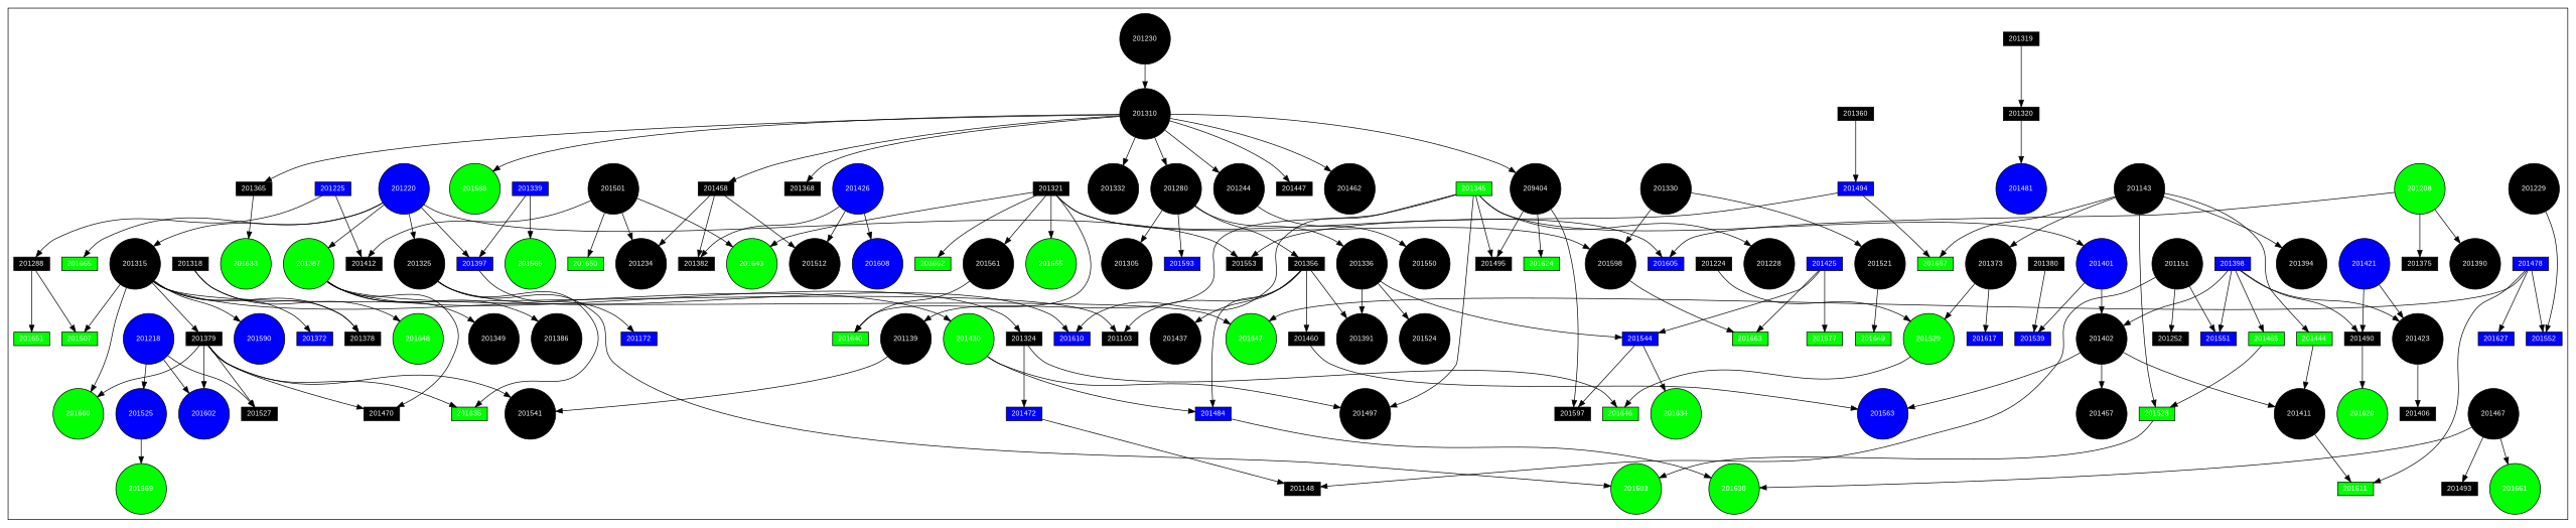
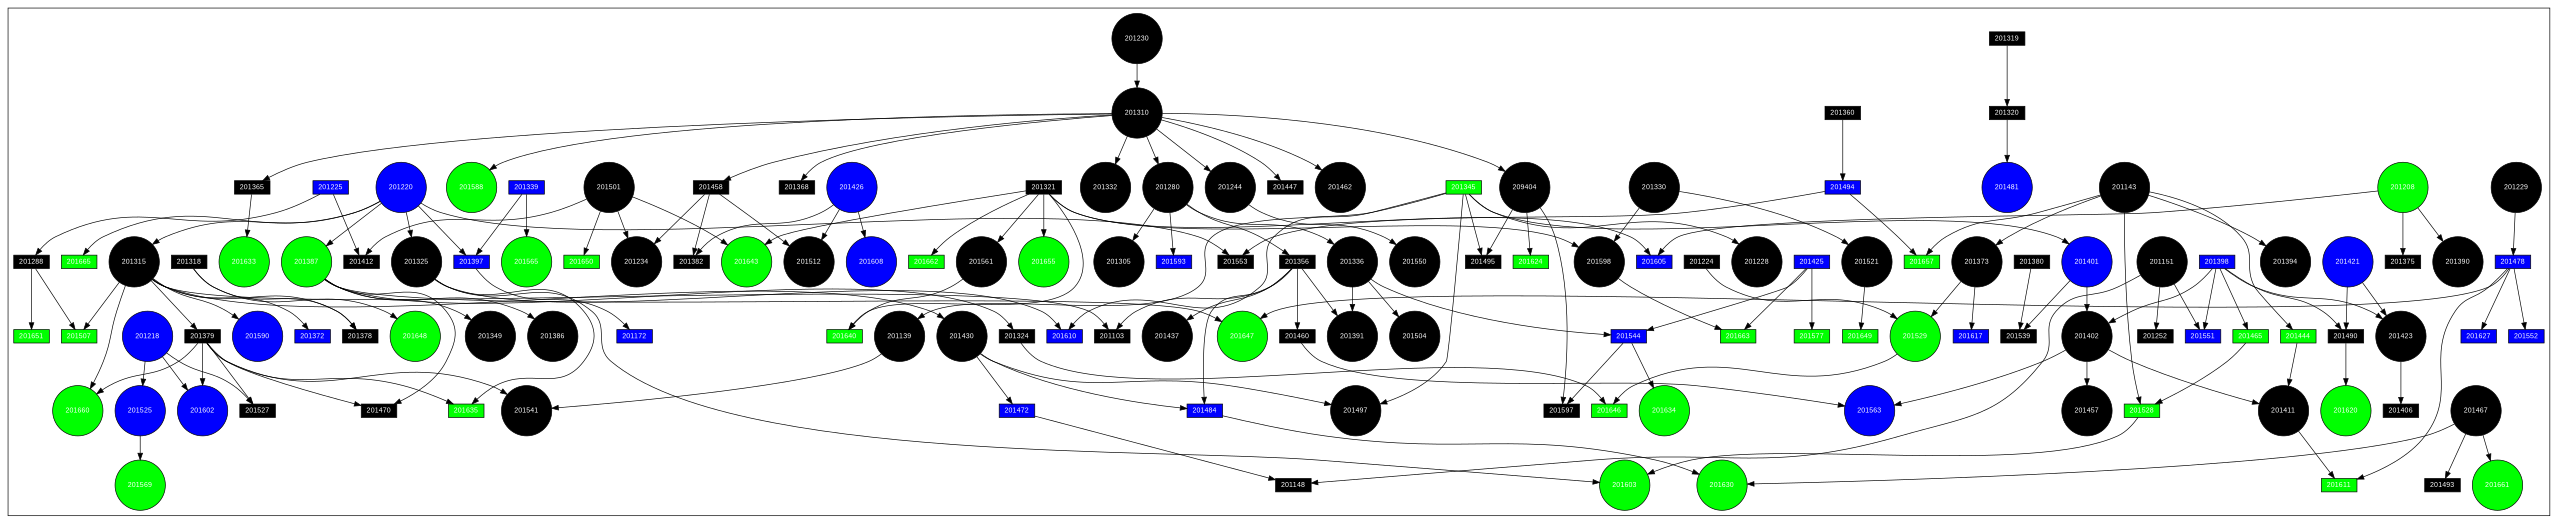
  digraph {
    fontname="Liberation Sans"
    mincross=2.0
    rankdir=TB
    node [fillcolor=black fontcolor=white fontname="Liberation Sans" fontsize=11 rank=41 shape=rectangle style=filled]
    edge [dir=arrow fontname="Liberation Sans" weight=2]
    n1 [fillcolor=green height=0.000 label=201640 width=0.000]
    n2 [height=0.000 label=201368 rank=40 width=0.000]
    n3 [fillcolor=blue height=0.000 label=201472 rank=38 width=0.000]
    n4 [height=0.000 label=201411 rank=39 shape=circle width=0.000]
    n5 [height=0.000 label=201521 rank=40 shape=circle width=0.000]
    n6 [height=0.000 label=201490 rank=40 width=0.000]
    n7 [fillcolor=green height=0.000 label=201647 shape=circle width=0.000]
    n8 [height=0.000 label=201391 rank=40 shape=circle width=0.000]
    n9 [height=0.000 label=201325 rank=40 shape=circle width=0.000]
    n10 [fillcolor=green height=0.000 label=201646 width=0.000]
    n11 [height=0.000 label=201360 rank=38 width=0.000]
    n12 [height=0.000 label=201229 rank=38 shape=circle width=0.000]
    n13 [fillcolor=blue height=0.000 label=201478 rank=38 width=0.000]
    n14 [height=0.000 label=201493 rank=42 width=0.000]
    n15 [height=0.000 label=209404 rank=39 shape=circle width=0.000]
    n16 [height=0.000 label=201330 rank=37 shape=circle width=0.000]
    n17 [height=0.000 label=201349 rank=39 shape=circle width=0.000]
    n18 [fillcolor=blue height=0.000 label=201627 width=0.000]
    n19 [fillcolor=green height=0.000 label=201611 rank=40 width=0.000]
    n20 [fillcolor=blue height=0.000 label=201172 rank=40 width=0.000]
    n21 [height=0.000 label=201512 shape=circle width=0.000]
    n22 [fillcolor=blue height=0.000 label=201339 rank=35 width=0.000]
    n23 [height=0.000 label=201597 rank=42 width=0.000]
    n24 [height=0.000 label=201390 rank=38 shape=circle width=0.000]
    n25 [fillcolor=green height=0.000 label=201630 shape=circle width=0.000]
    n26 [height=0.000 label=201151 rank=34 shape=circle width=0.000]
    n27 [height=0.000 label=201315 rank=35 shape=circle width=0.000]
    n28 [fillcolor=green height=0.000 label=201624 width=0.000]
    n29 [height=0.000 label=201495 rank=40 width=0.000]
    n30 [height=0.000 label=201332 rank=37 shape=circle width=0.000]
    n31 [fillcolor=green height=0.000 label=201663 rank=42 width=0.000]
    n32 [height=0.000 label=201527 width=0.000]
    n33 [fillcolor=green height=0.000 label=201507 rank=38 width=0.000]
    n34 [fillcolor=blue height=0.000 label=201608 rank=42 shape=circle width=0.000]
    n35 [height=0.000 label=201305 rank=38 shape=circle width=0.000]
    n36 [height=0.000 label=201224 rank=35 width=0.000]
    n37 [fillcolor=blue height=0.000 label=201218 rank=33 shape=circle width=0.000]
    n38 [fillcolor=green height=0.000 label=201665 rank=42 width=0.000]
    n39 [height=0.000 label=201447 rank=38 width=0.000]
    n40 [fillcolor=blue height=0.000 label=201372 rank=36 width=0.000]
    n41 [height=0.000 label=201386 rank=39 shape=circle width=0.000]
    n42 [height=0.000 label=201375 rank=38 width=0.000]
    n43 [height=0.000 label=201470 rank=42 width=0.000]
    n44 [height=0.000 label=201310 rank=35 shape=circle width=0.000]
    n45 [height=0.000 label=201382 width=0.000]
    n46 [fillcolor=green height=0.000 label=201634 shape=circle width=0.000]
    n47 [fillcolor=green height=0.000 label=201649 rank=42 width=0.000]
    n48 [fillcolor=blue height=0.000 label=201552 rank=40 width=0.000]
    n49 [height=0.000 label=201148 width=0.000]
    n50 [height=0.000 label=201318 rank=36 width=0.000]
    n51 [fillcolor=blue height=0.000 label=201484 rank=38 width=0.000]
    n52 [fillcolor=green height=0.000 label=201657 rank=42 width=0.000]
    n53 [fillcolor=green height=0.000 label=201345 rank=34 width=0.000]
    n54 [height=0.000 label=201379 width=0.000]
    n55 [height=0.000 label=201320 rank=35 width=0.000]
    n56 [fillcolor=blue height=0.000 label=201401 rank=36 shape=circle width=0.000]
    n57 [height=0.000 label=201437 rank=38 shape=circle width=0.000]
    n58 [height=0.000 label=201561 shape=circle width=0.000]
    n59 [height=0.000 label=201457 rank=40 shape=circle width=0.000]
    n60 [height=0.000 label=201288 rank=35 width=0.000]
    n61 [height=0.000 label=201462 rank=39 shape=circle width=0.000]
    n62 [height=0.000 label=201244 shape=circle width=0.000]
    n63 [fillcolor=blue height=0.000 label=201551 width=0.000]
    n64 [fillcolor=blue height=0.000 label=201494 rank=39 width=0.000]
    n65 [height=0.000 label=201394 rank=39 shape=circle width=0.000]
    n66 [height=0.000 label=201336 rank=38 shape=circle width=0.000]
    n67 [fillcolor=green height=0.000 label=201660 rank=42 shape=circle width=0.000]
    n68 [fillcolor=blue height=0.000 label=201605 rank=42 width=0.000]
    n69 [fillcolor=green height=0.000 label=201565 rank=40 shape=circle width=0.000]
    n70 [fillcolor=blue height=0.000 label=201590 shape=circle width=0.000]
    n71 [height=0.000 label=201252 rank=40 width=0.000]
-   n72 [height=0.000 label=201524 rank=42 shape=circle width=0.000]
+   n72 [height=0.000 label=201504 rank=42 shape=circle width=0.000]
    n73 [height=0.000 label=201467 shape=circle width=0.000]
    n74 [fillcolor=blue height=0.000 label=201544 rank=40 width=0.000]
    n75 [height=0.000 label=201378 rank=38 width=0.000]
    n76 [fillcolor=green height=0.000 label=201208 rank=31 shape=circle width=0.000]
    n77 [height=0.000 label=201402 rank=39 shape=circle width=0.000]
    n78 [height=0.000 label=201228 rank=38 shape=circle width=0.000]
    n79 [fillcolor=green height=0.000 label=201662 rank=42 width=0.000]
    n80 [height=0.000 label=201103 rank=38 width=0.000]
    n81 [fillcolor=green height=0.000 label=201603 rank=40 shape=circle width=0.000]
    n82 [fillcolor=blue height=0.000 label=201426 rank=37 shape=circle width=0.000]
    n83 [height=0.000 label=201139 rank=42 shape=circle width=0.000]
    n84 [fillcolor=blue height=0.000 label=201398 rank=37 width=0.000]
    n85 [height=0.000 label=201143 rank=32 shape=circle width=0.000]
    n86 [height=0.000 label=201319 rank=35 width=0.000]
    n87 [fillcolor=green height=0.000 label=201588 rank=40 shape=circle width=0.000]
    n88 [height=0.000 label=201598 rank=42 shape=circle width=0.000]
    n89 [fillcolor=green height=0.000 label=201577 rank=40 width=0.000]
    n90 [height=0.000 label=201356 rank=38 width=0.000]
    n91 [fillcolor=green height=0.000 label=201620 shape=circle width=0.000]
    n92 [fillcolor=green height=0.000 label=201569 rank=40 shape=circle width=0.000]
    n93 [fillcolor=green height=0.000 label=201648 shape=circle width=0.000]
    n94 [height=0.000 label=201230 rank=34 shape=circle width=0.000]
    n95 [height=0.000 label=201365 width=0.000]
    n96 [height=0.000 label=201497 shape=circle width=0.000]
-   n97 [fillcolor=blue height=0.000 label=201539 width=0.000]
+   n97 [height=0.000 label=201539 width=0.000]
    n98 [height=0.000 label=201553 width=0.000]
    n99 [height=0.000 label=201423 rank=40 shape=circle width=0.000]
    n100 [height=0.000 label=201406 rank=42 width=0.000]
    n101 [height=0.000 label=201541 rank=42 shape=circle width=0.000]
    n102 [fillcolor=green height=0.000 label=201633 shape=circle width=0.000]
    n103 [fillcolor=blue height=0.000 label=201610 rank=42 width=0.000]
    n104 [height=0.000 label=201324 rank=38 width=0.000]
    n105 [fillcolor=green height=0.000 label=201444 rank=37 width=0.000]
    n106 [fillcolor=green height=0.000 label=201465 rank=37 width=0.000]
    n107 [fillcolor=blue height=0.000 label=201563 shape=circle width=0.000]
    n108 [fillcolor=green height=0.000 label=201655 rank=42 shape=circle width=0.000]
    n109 [fillcolor=blue height=0.000 label=201225 rank=32 width=0.000]
    n110 [height=0.000 label=201550 shape=circle width=0.000]
    n111 [fillcolor=blue height=0.000 label=201421 rank=37 shape=circle width=0.000]
    n112 [fillcolor=green height=0.000 label=201650 width=0.000]
    n113 [fillcolor=green height=0.000 label=201387 rank=35 shape=circle width=0.000]
    n114 [fillcolor=green height=0.000 label=201529 rank=39 shape=circle width=0.000]
    n115 [height=0.000 label=201380 rank=38 width=0.000]
    n116 [fillcolor=blue height=0.000 label=201593 width=0.000]
    n117 [fillcolor=green height=0.000 label=201635 width=0.000]
    n118 [height=0.000 label=201373 rank=37 shape=circle width=0.000]
    n119 [fillcolor=green height=0.000 label=201661 rank=42 shape=circle width=0.000]
    n120 [height=0.000 label=201460 rank=40 width=0.000]
    n121 [height=0.000 label=201412 width=0.000]
    n122 [height=0.000 label=201280 rank=38 shape=circle width=0.000]
    n123 [height=0.000 label=201501 rank=40 shape=circle width=0.000]
-   n124 [fillcolor=green height=0.000 label=201430 rank=36 shape=circle width=0.000]
+   n124 [height=0.000 label=201430 rank=36 shape=circle width=0.000]
    n125 [fillcolor=blue height=0.000 label=201397 rank=37 width=0.000]
    n126 [fillcolor=green height=0.000 label=201643 shape=circle width=0.000]
    n127 [fillcolor=green height=0.000 label=201528 rank=39 width=0.000]
    n128 [height=0.000 label=201234 shape=circle width=0.000]
    n129 [height=0.000 label=201321 rank=40 width=0.000]
    n130 [fillcolor=blue height=0.000 label=201617 width=0.000]
    n131 [fillcolor=blue height=0.000 label=201220 rank=32 shape=circle width=0.000]
    n132 [fillcolor=blue height=0.000 label=201525 rank=39 shape=circle width=0.000]
    n133 [fillcolor=blue height=0.000 label=201602 shape=circle width=0.000]
    n134 [height=0.000 label=201458 rank=39 width=0.000]
    n135 [fillcolor=green height=0.000 label=201651 width=0.000]
    n136 [fillcolor=blue height=0.000 label=201425 rank=37 width=0.000]
    n137 [fillcolor=blue height=0.000 label=201481 rank=38 shape=circle width=0.000]
    subgraph cluster_1 {
      n1
      n2
      n3
      n4
      n5
      n6
      n7
      n8
      n9
      n10
      n11
      n12
      n13
      n14
      n15
      n16
      n17
      n18
      n19
      n20
      n21
      n22
      n23
      n24
      n25
      n26
      n27
      n28
      n29
      n30
      n31
      n32
      n33
      n34
      n35
      n36
      n37
      n38
      n39
      n40
      n41
      n42
      n43
      n44
      n45
      n46
      n47
      n48
      n49
      n50
      n51
      n52
      n53
      n54
      n55
      n56
      n57
      n58
      n59
      n60
      n61
      n62
      n63
      n64
      n65
      n66
      n67
      n68
      n69
      n70
      n71
      n72
      n73
      n74
      n75
      n76
      n77
      n78
      n79
      n80
      n81
      n82
      n83
      n84
      n85
      n86
      n87
      n88
      n89
      n90
      n91
      n92
      n93
      n94
      n95
      n96
      n97
      n98
      n99
      n100
      n101
      n102
      n103
      n104
      n105
      n106
      n107
      n108
      n109
      n110
      n111
      n112
      n113
      n114
      n115
      n116
      n117
      n118
      n119
      n120
      n121
      n122
      n123
      n124
      n125
      n126
      n127
      n128
      n129
      n130
      n131
      n132
      n133
      n134
      n135
      n136
      n137
    }
    n3 -> n49
    n4 -> n19
    n5 -> n47
    n6 -> n91
    n9 -> n81
    n9 -> n103
    n9 -> n117
    n11 -> n64
-   n12 -> n48
+   n12 -> n13
    n13 -> n7
    n13 -> n18
    n13 -> n19
    n13 -> n48
    n15 -> n23
    n15 -> n28
    n15 -> n29
    n16 -> n5
    n16 -> n88
    n22 -> n69
    n22 -> n125
    n26 -> n49
    n26 -> n63
    n26 -> n71
    n27 -> n33
    n27 -> n40
    n27 -> n54
    n27 -> n67
    n27 -> n70
    n27 -> n75
    n27 -> n80
    n27 -> n124
    n36 -> n114
    n37 -> n32
    n37 -> n132
    n37 -> n133
    n44 -> n2
    n44 -> n15
    n44 -> n30
    n44 -> n39
    n44 -> n61
    n44 -> n62
    n44 -> n87
    n44 -> n95
    n44 -> n122
    n44 -> n134
    n50 -> n75
    n50 -> n93
    n51 -> n25
    n53 -> n29
    n53 -> n56
    n53 -> n78
    n53 -> n83
    n53 -> n96
    n53 -> n103
    n54 -> n32
    n54 -> n43
    n54 -> n67
    n54 -> n101
    n54 -> n117
    n54 -> n133
    n55 -> n137
    n56 -> n77
    n56 -> n97
    n58 -> n1
    n60 -> n33
    n60 -> n135
    n62 -> n110
    n64 -> n52
    n64 -> n98
    n66 -> n8
    n66 -> n72
    n66 -> n74
    n73 -> n14
    n73 -> n25
    n73 -> n119
    n74 -> n23
    n74 -> n46
    n76 -> n24
    n76 -> n42
    n76 -> n68
    n77 -> n4
    n77 -> n59
    n77 -> n107
    n82 -> n21
    n82 -> n34
    n82 -> n45
    n83 -> n101
    n84 -> n6
    n84 -> n63
    n84 -> n77
    n84 -> n99
    n84 -> n106
    n85 -> n52
    n85 -> n65
    n85 -> n105
    n85 -> n118
    n85 -> n127
    n86 -> n55
    n88 -> n31
    n90 -> n8
    n90 -> n51
    n90 -> n57
    n90 -> n80
    n90 -> n120
    n94 -> n44
    n95 -> n102
    n99 -> n100
-   n104 -> n3
+   n124 -> n3
    n104 -> n10
    n105 -> n4
    n106 -> n127
    n109 -> n60
    n109 -> n121
    n111 -> n6
    n111 -> n99
    n113 -> n7
    n113 -> n17
    n113 -> n41
    n113 -> n43
    n113 -> n104
    n114 -> n10
    n115 -> n97
    n118 -> n114
    n118 -> n130
    n120 -> n107
    n122 -> n35
    n122 -> n66
    n122 -> n90
    n122 -> n116
    n123 -> n112
    n123 -> n121
    n123 -> n126
    n123 -> n128
    n124 -> n51
    n124 -> n96
    n125 -> n20
    n127 -> n81
    n129 -> n1
    n129 -> n58
    n129 -> n68
    n129 -> n79
    n129 -> n88
    n129 -> n108
    n129 -> n126
    n131 -> n9
    n131 -> n27
    n131 -> n38
    n131 -> n98
    n131 -> n113
    n131 -> n125
    n132 -> n92
    n134 -> n21
    n134 -> n45
    n134 -> n128
    n136 -> n31
    n136 -> n74
    n136 -> n89
  }
